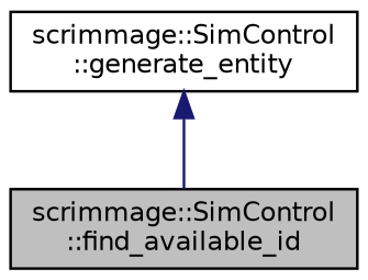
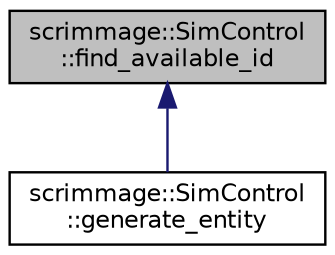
  digraph {
    rankdir=TB
    node [color=black fontname=Helvetica fontsize=10 shape=record style=filled]
    n1 [fillcolor=grey75 fontcolor=black height=0.2 label="scrimmage::SimControl\l::find_available_id" width=0.4]
    n2 [fillcolor=white height=0.2 label="scrimmage::SimControl\l::generate_entity" width=0.4]
-   n2 -> n1 [color=midnightblue dir=back fontname=Helvetica fontsize=10 labelfontname=Helvetica labelfontsize=10 style=solid]
+   n1 -> n2 [color=midnightblue dir=back fontname=Helvetica fontsize=10 labelfontname=Helvetica labelfontsize=10 style=solid]
  }
